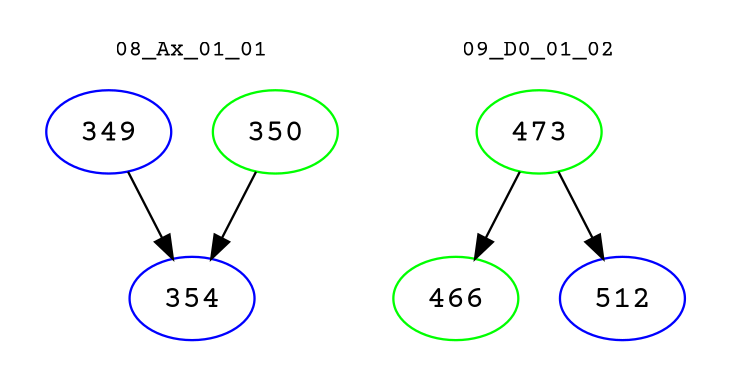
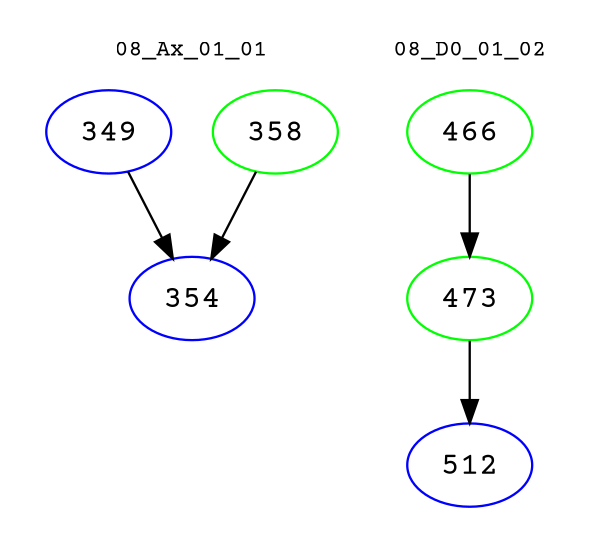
  digraph {
    fontname="Courier Prime"
    node [color=green fontname="Courier Prime"]
    edge [color=black fontname="Courier Prime"]
-   n1 [label=350]
+   n1 [label=358]
    n2 [color=blue label=354]
    n3 [color=blue label=349]
    n4 [label=466]
    n5 [label=473]
    n6 [color=blue label=512]
    subgraph cluster_1 {
      color=white
      fontsize=10
      label="08_Ax_01_01"
      n1
      n2
      n3
    }
    subgraph cluster_2 {
      color=white
      fontsize=10
-     label="09_D0_01_02"
+     label="08_D0_01_02"
      n4
      n5
      n6
    }
    n1 -> n2
    n3 -> n2
-   n5 -> n4
+   n4 -> n5
    n5 -> n6
  }
